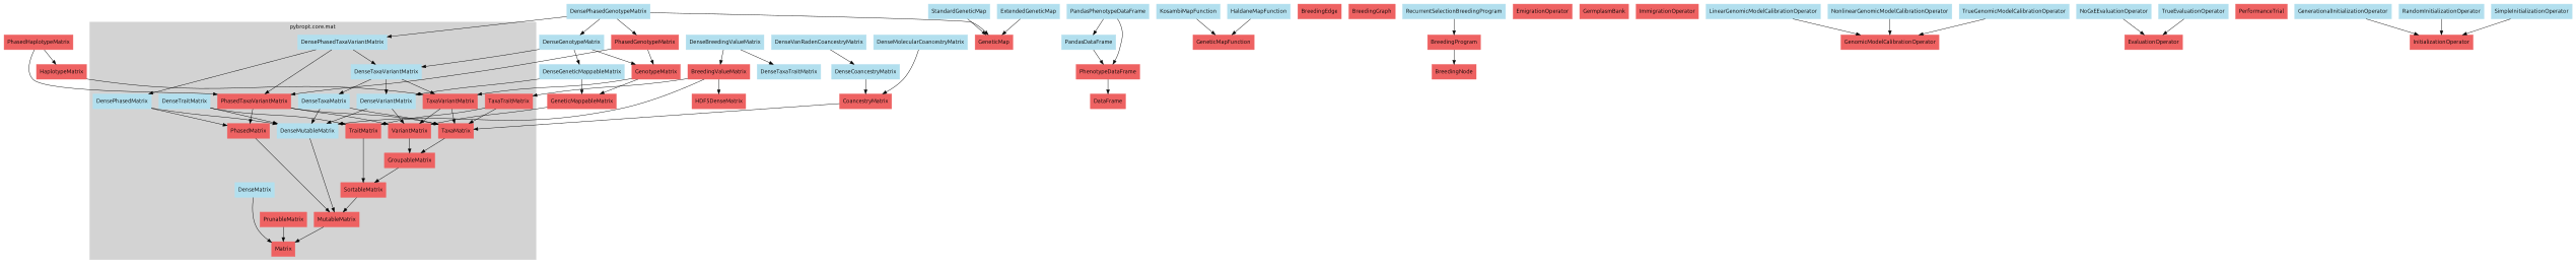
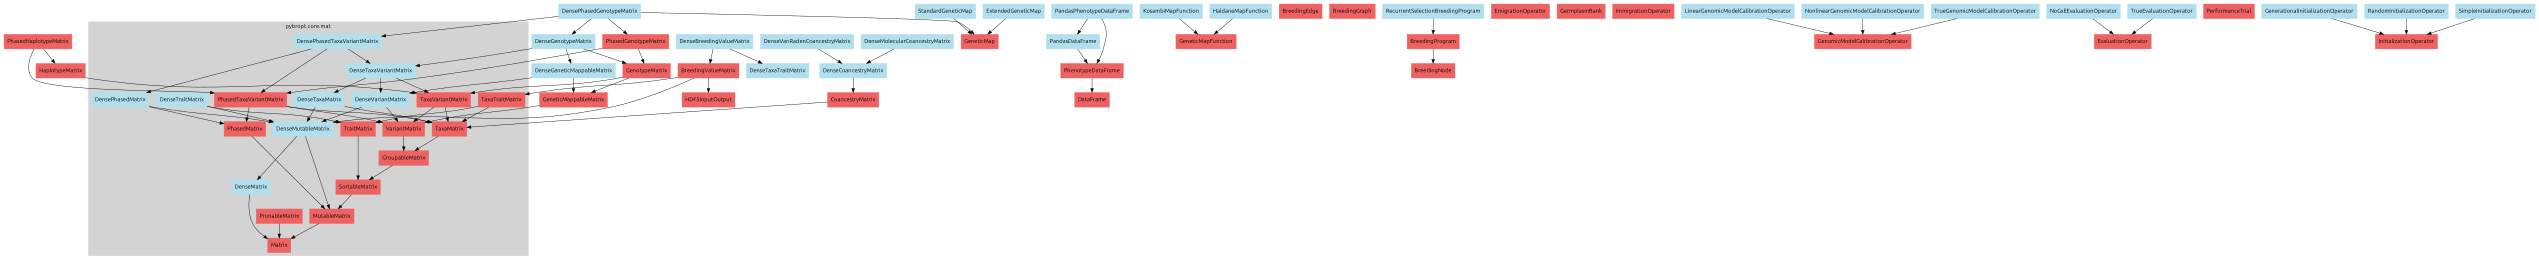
  digraph {
    fontname=Ubuntu
    node [color="#EE6262" fontname=Ubuntu shape=box style=filled]
    edge [fontname=Ubuntu]
    DenseMatrix [color=lightblue2]
    Matrix
    DenseMutableMatrix [color=lightblue2]
    MutableMatrix
    DensePhasedMatrix [color=lightblue2]
    PhasedMatrix
    DensePhasedTaxaVariantMatrix [color=lightblue2]
    DenseTaxaVariantMatrix [color=lightblue2]
    PhasedTaxaVariantMatrix
    DenseTaxaMatrix [color=lightblue2]
    TaxaMatrix
    DenseVariantMatrix [color=lightblue2]
    TaxaVariantMatrix
    DenseTraitMatrix [color=lightblue2]
    TraitMatrix
    VariantMatrix
    GroupableMatrix
    SortableMatrix
    PrunableMatrix
    TaxaTraitMatrix
    PandasDataFrame [color=lightblue2]
    PhenotypeDataFrame
    DenseTaxaTraitMatrix [color=lightblue2]
    BreedingValueMatrix
-   HDF5InputOutput [label=HDF5DenseMatrix]
+   HDF5InputOutput
    DenseBreedingValueMatrix [color=lightblue2]
    CoancestryMatrix
    DenseCoancestryMatrix [color=lightblue2]
    DenseMolecularCoancestryMatrix [color=lightblue2]
    DenseVanRadenCoancestryMatrix [color=lightblue2]
    DenseGeneticMappableMatrix [color=lightblue2]
    GeneticMappableMatrix
    ExtendedGeneticMap [color=lightblue2]
    GeneticMap
    HaldaneMapFunction [color=lightblue2]
    GeneticMapFunction
    KosambiMapFunction [color=lightblue2]
    StandardGeneticMap [color=lightblue2]
    DenseGenotypeMatrix [color=lightblue2]
    GenotypeMatrix
    DensePhasedGenotypeMatrix [color=lightblue2]
    PhasedGenotypeMatrix
    HaplotypeMatrix
    PhasedHaplotypeMatrix
    PandasPhenotypeDataFrame [color=lightblue2]
    DataFrame
    BreedingEdge
    BreedingGraph
    BreedingProgram
    BreedingNode
    EmigrationOperator
    GermplasmBank
    ImmigrationOperator
    RecurrentSelectionBreedingProgram [color=lightblue2]
    LinearGenomicModelCalibrationOperator [color=lightblue2]
    GenomicModelCalibrationOperator
    NonlinearGenomicModelCalibrationOperator [color=lightblue2]
    TrueGenomicModelCalibrationOperator [color=lightblue2]
    NoGxEEvaluationOperator [color=lightblue2]
    EvaluationOperator
    PerformanceTrial
    TrueEvaluationOperator [color=lightblue2]
    GenerationalInitializationOperator [color=lightblue2]
    InitializationOperator
    RandomInitializationOperator [color=lightblue2]
    SimpleInitializationOperator [color=lightblue2]
    subgraph cluster_1 {
      color=lightgrey
      label="pybropt.core.mat"
      style=filled
      DenseMatrix
      Matrix
      DenseMutableMatrix
      MutableMatrix
      DensePhasedMatrix
      PhasedMatrix
      DensePhasedTaxaVariantMatrix
      DenseTaxaVariantMatrix
      PhasedTaxaVariantMatrix
      DenseTaxaMatrix
      TaxaMatrix
      DenseVariantMatrix
      TaxaVariantMatrix
      DenseTraitMatrix
      TraitMatrix
      VariantMatrix
      GroupableMatrix
      SortableMatrix
      PrunableMatrix
      TaxaTraitMatrix
    }
    DenseMatrix -> Matrix
+   DenseMutableMatrix -> DenseMatrix
    DenseMutableMatrix -> MutableMatrix
    MutableMatrix -> Matrix
    DensePhasedMatrix -> DenseMutableMatrix
    DensePhasedMatrix -> PhasedMatrix
    PhasedMatrix -> MutableMatrix
    DensePhasedTaxaVariantMatrix -> DensePhasedMatrix
    DensePhasedTaxaVariantMatrix -> DenseTaxaVariantMatrix
    DensePhasedTaxaVariantMatrix -> PhasedTaxaVariantMatrix
    DenseTaxaVariantMatrix -> DenseTaxaMatrix
    DenseTaxaVariantMatrix -> DenseVariantMatrix
    DenseTaxaVariantMatrix -> TaxaVariantMatrix
    PhasedTaxaVariantMatrix -> PhasedMatrix
    PhasedTaxaVariantMatrix -> TaxaMatrix
    PhasedTaxaVariantMatrix -> VariantMatrix
    DenseTaxaMatrix -> DenseMutableMatrix
    DenseTaxaMatrix -> TaxaMatrix
    TaxaMatrix -> GroupableMatrix
    DenseVariantMatrix -> DenseMutableMatrix
    DenseVariantMatrix -> VariantMatrix
    TaxaVariantMatrix -> TaxaMatrix
    TaxaVariantMatrix -> VariantMatrix
    DenseTraitMatrix -> DenseMutableMatrix
    DenseTraitMatrix -> TraitMatrix
    TraitMatrix -> SortableMatrix
    VariantMatrix -> GroupableMatrix
    GroupableMatrix -> SortableMatrix
    SortableMatrix -> MutableMatrix
    PrunableMatrix -> Matrix
    TaxaTraitMatrix -> TaxaMatrix
    TaxaTraitMatrix -> TraitMatrix
    PandasDataFrame -> PhenotypeDataFrame
    PhenotypeDataFrame -> DataFrame
    BreedingValueMatrix -> DenseMutableMatrix
    BreedingValueMatrix -> TaxaTraitMatrix
    BreedingValueMatrix -> HDF5InputOutput
    DenseBreedingValueMatrix -> DenseTaxaTraitMatrix
    DenseBreedingValueMatrix -> BreedingValueMatrix
    CoancestryMatrix -> TaxaMatrix
    DenseCoancestryMatrix -> CoancestryMatrix
-   DenseMolecularCoancestryMatrix -> CoancestryMatrix
+   DenseMolecularCoancestryMatrix -> DenseCoancestryMatrix
    DenseVanRadenCoancestryMatrix -> DenseCoancestryMatrix
    DenseGeneticMappableMatrix -> DenseVariantMatrix
    DenseGeneticMappableMatrix -> GeneticMappableMatrix
    GeneticMappableMatrix -> VariantMatrix
    ExtendedGeneticMap -> GeneticMap
    HaldaneMapFunction -> GeneticMapFunction
    KosambiMapFunction -> GeneticMapFunction
    StandardGeneticMap -> GeneticMap
    DenseGenotypeMatrix -> DenseTaxaVariantMatrix
    DenseGenotypeMatrix -> DenseGeneticMappableMatrix
    DenseGenotypeMatrix -> GenotypeMatrix
    GenotypeMatrix -> TaxaVariantMatrix
    GenotypeMatrix -> GeneticMappableMatrix
    DensePhasedGenotypeMatrix -> DensePhasedTaxaVariantMatrix
    DensePhasedGenotypeMatrix -> GeneticMap
    DensePhasedGenotypeMatrix -> DenseGenotypeMatrix
    DensePhasedGenotypeMatrix -> PhasedGenotypeMatrix
    PhasedGenotypeMatrix -> PhasedTaxaVariantMatrix
    PhasedGenotypeMatrix -> GenotypeMatrix
    HaplotypeMatrix -> TaxaVariantMatrix
    PhasedHaplotypeMatrix -> PhasedTaxaVariantMatrix
    PhasedHaplotypeMatrix -> HaplotypeMatrix
    PandasPhenotypeDataFrame -> PandasDataFrame
    PandasPhenotypeDataFrame -> PhenotypeDataFrame
    BreedingProgram -> BreedingNode
    RecurrentSelectionBreedingProgram -> BreedingProgram
    LinearGenomicModelCalibrationOperator -> GenomicModelCalibrationOperator
    NonlinearGenomicModelCalibrationOperator -> GenomicModelCalibrationOperator
    TrueGenomicModelCalibrationOperator -> GenomicModelCalibrationOperator
    NoGxEEvaluationOperator -> EvaluationOperator
    TrueEvaluationOperator -> EvaluationOperator
    GenerationalInitializationOperator -> InitializationOperator
    RandomInitializationOperator -> InitializationOperator
    SimpleInitializationOperator -> InitializationOperator
  }
